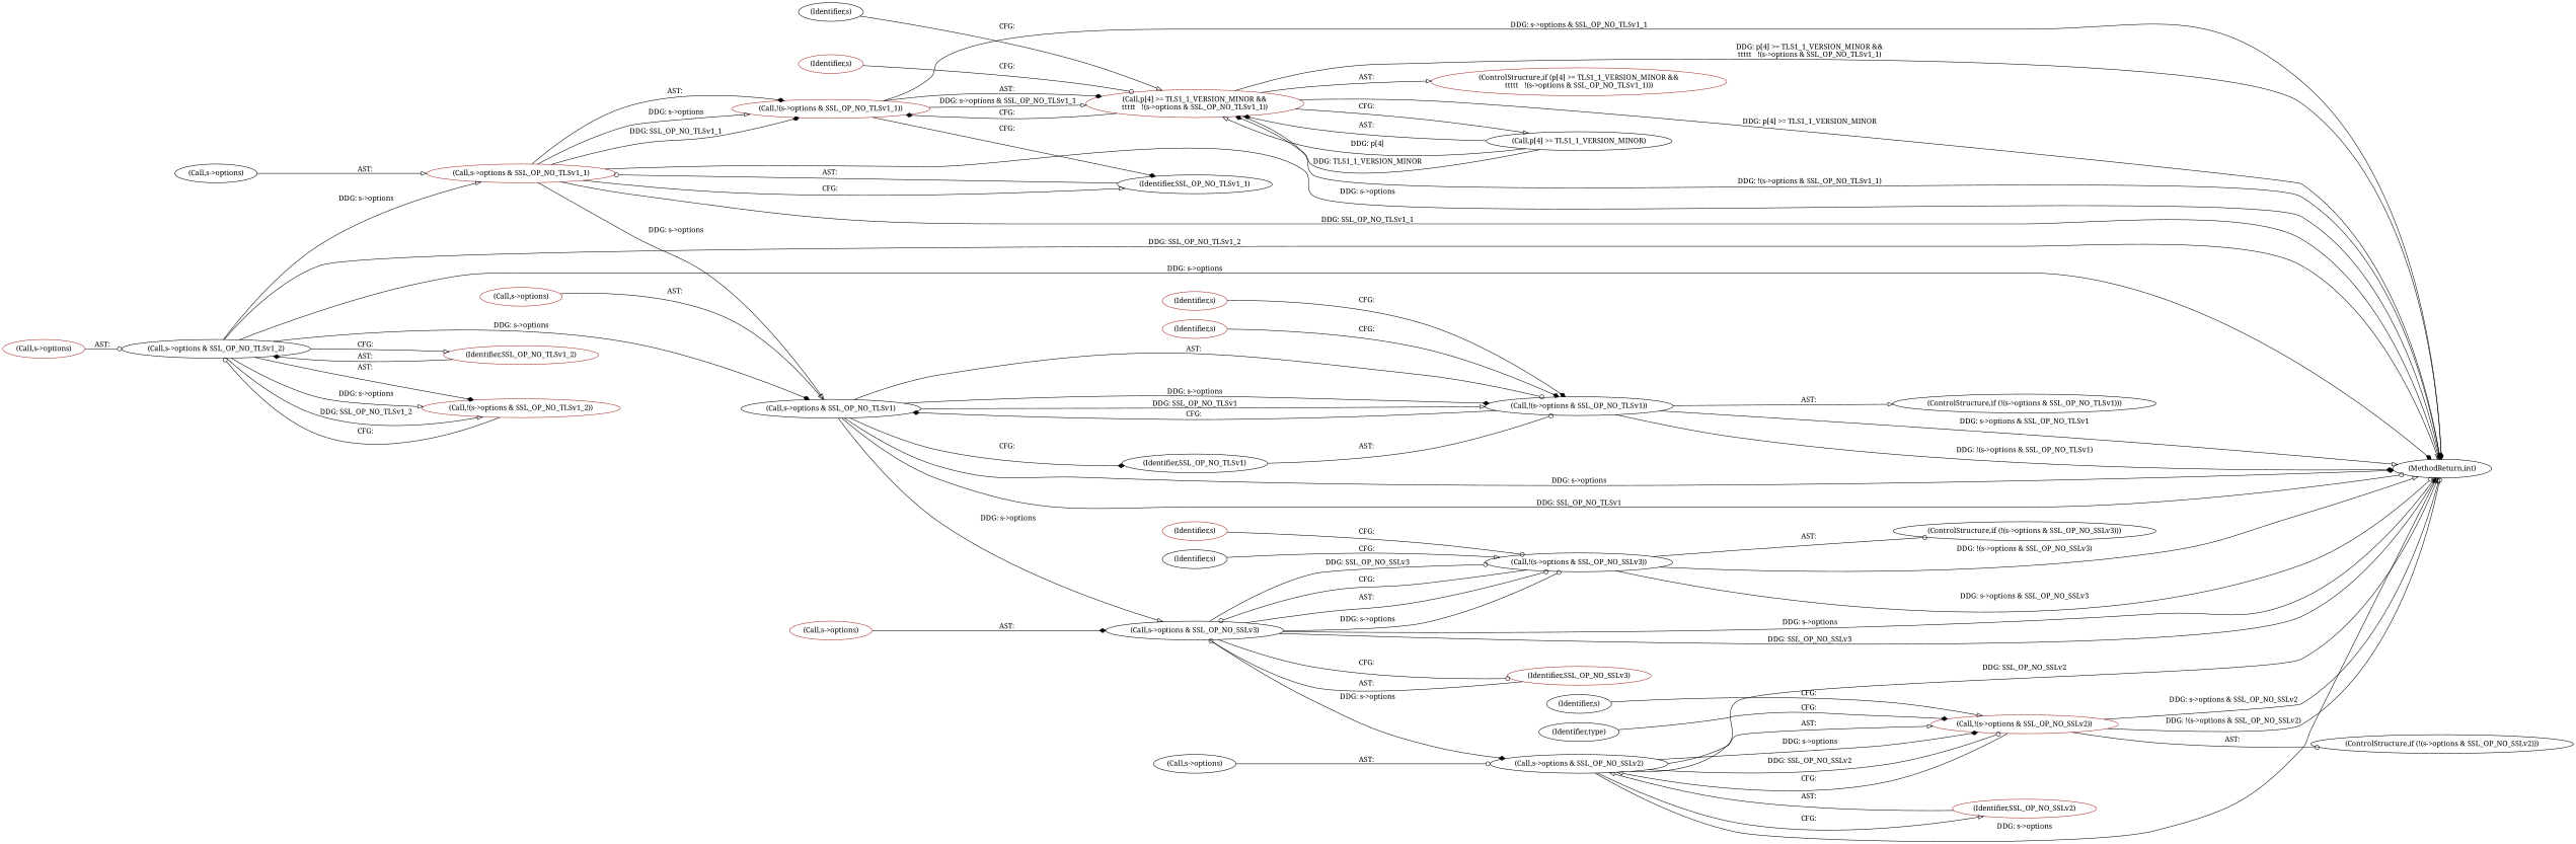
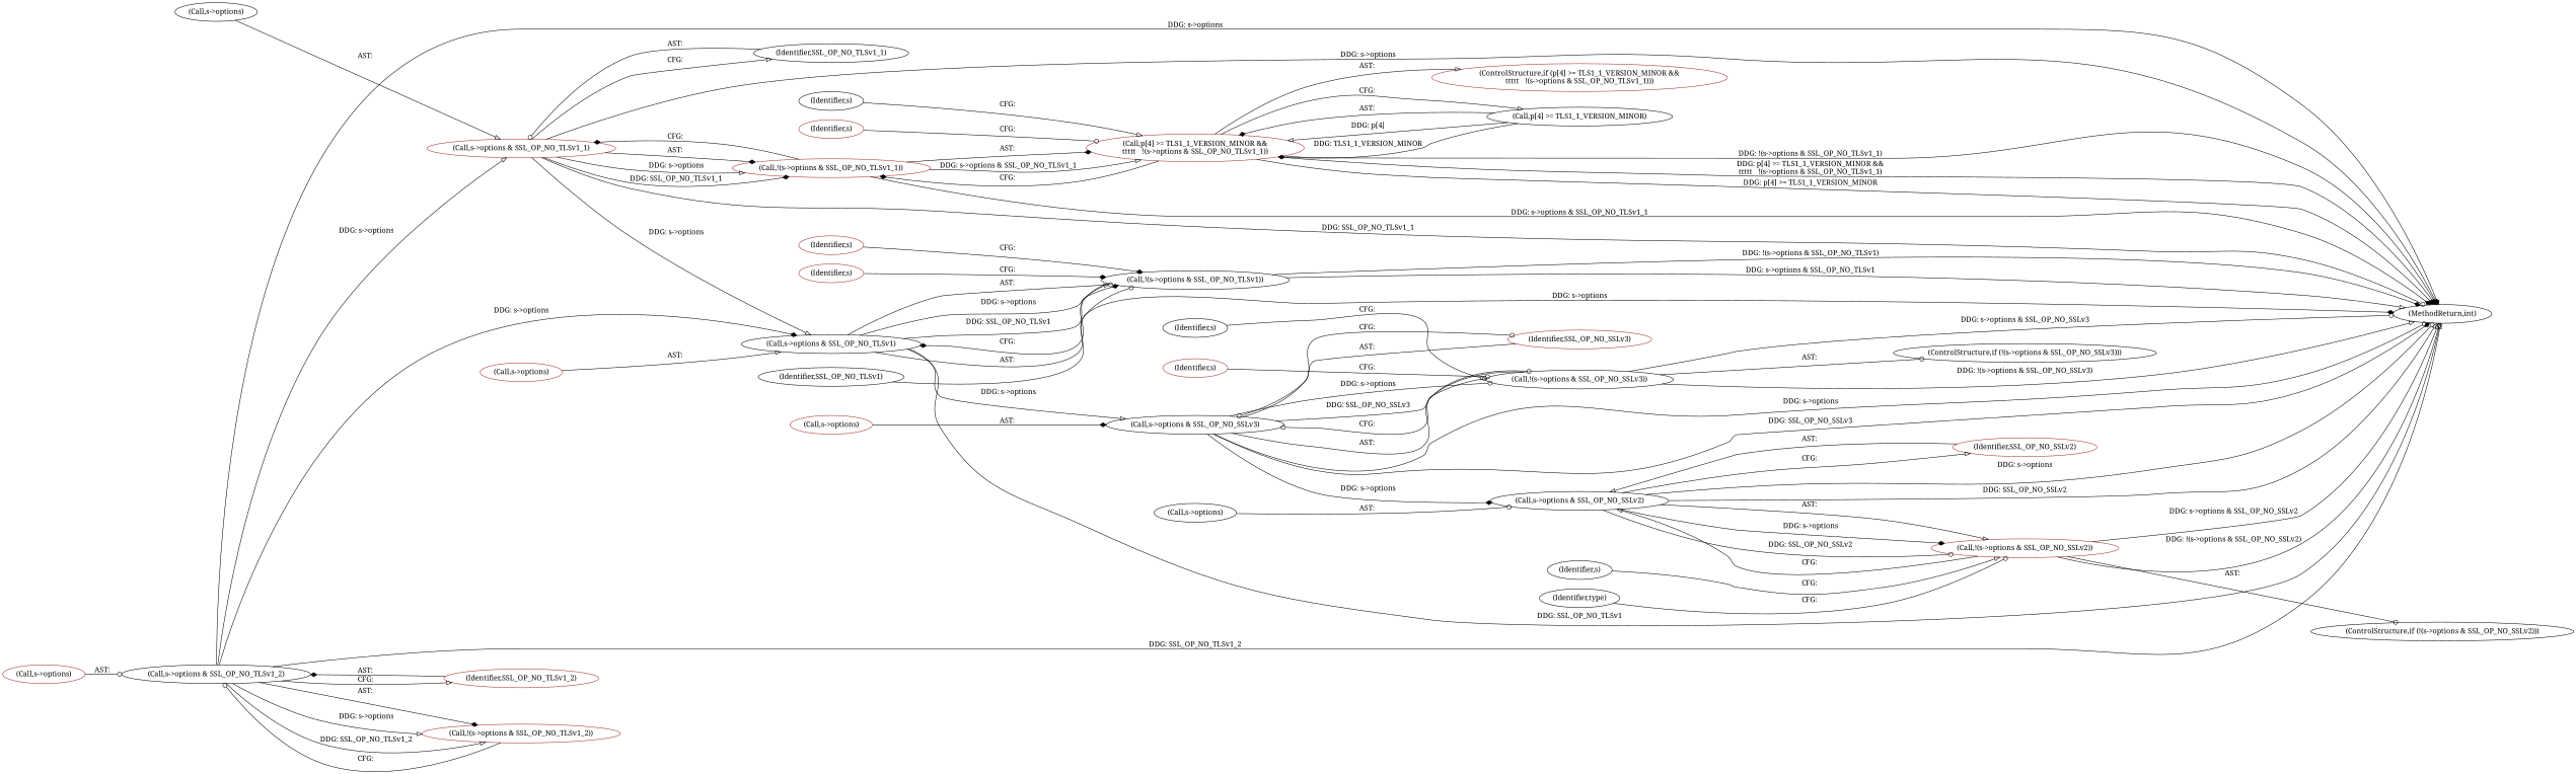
  digraph {
    fontname="Noto Serif"
    rankdir=LR
    node [color=black fontname="Noto Serif"]
    edge [arrowhead=onormal fontname="Noto Serif"]
    n1 [color=brown label="(Call,s->options & SSL_OP_NO_TLSv1_1)"]
    n2 [color=brown label="(Call,!(s->options & SSL_OP_NO_TLSv1_1))"]
    n3 [label="(Call,s->options & SSL_OP_NO_TLSv1)"]
    n4 [label="(Identifier,SSL_OP_NO_TLSv1_1)"]
    n5 [label="(MethodReturn,int)"]
    n6 [color=brown label="(Call,p[4] >= TLS1_1_VERSION_MINOR &&\n\t\t\t\t\t   !(s->options & SSL_OP_NO_TLSv1_1))"]
    n7 [label="(Call,!(s->options & SSL_OP_NO_TLSv1))"]
    n8 [label="(Call,s->options & SSL_OP_NO_SSLv3)"]
    n9 [label="(Identifier,SSL_OP_NO_TLSv1)"]
    n10 [label="(Call,s->options & SSL_OP_NO_TLSv1_2)"]
    n11 [color=brown label="(Identifier,SSL_OP_NO_TLSv1_2)"]
    n12 [color=brown label="(Call,!(s->options & SSL_OP_NO_TLSv1_2))"]
    n13 [color=brown label="(ControlStructure,if (p[4] >= TLS1_1_VERSION_MINOR &&\n\t\t\t\t\t   !(s->options & SSL_OP_NO_TLSv1_1)))"]
    n14 [label="(Call,p[4] >= TLS1_1_VERSION_MINOR)"]
-   n15 [label="(ControlStructure,if (!(s->options & SSL_OP_NO_TLSv1)))"]
    n16 [label="(Call,!(s->options & SSL_OP_NO_SSLv3))"]
    n17 [label="(Call,s->options & SSL_OP_NO_SSLv2)"]
    n18 [color=brown label="(Identifier,SSL_OP_NO_SSLv3)"]
    n19 [label="(ControlStructure,if (!(s->options & SSL_OP_NO_SSLv3)))"]
    n20 [color=brown label="(Call,!(s->options & SSL_OP_NO_SSLv2))"]
    n21 [color=brown label="(Identifier,SSL_OP_NO_SSLv2)"]
    n22 [label="(ControlStructure,if (!(s->options & SSL_OP_NO_SSLv2)))"]
    n23 [color=brown label="(Identifier,s)"]
    n24 [color=brown label="(Identifier,s)"]
    n25 [label="(Identifier,s)"]
    n26 [label="(Identifier,s)"]
    n27 [color=brown label="(Identifier,s)"]
    n28 [color=brown label="(Call,s->options)"]
    n29 [label="(Identifier,type)"]
    n30 [label="(Call,s->options)"]
    n31 [color=brown label="(Call,s->options)"]
    n32 [label="(Identifier,s)"]
    n33 [color=brown label="(Identifier,s)"]
    n34 [label="(Call,s->options)"]
    n35 [color=brown label="(Call,s->options)"]
    n1 -> n2 [arrowhead=diamond label="AST: "]
    n1 -> n2 [label="DDG: s->options"]
    n1 -> n2 [arrowhead=diamond label="DDG: SSL_OP_NO_TLSv1_1"]
    n1 -> n3 [label="DDG: s->options"]
    n1 -> n4 [label="CFG: "]
    n1 -> n5 [arrowhead=odot label="DDG: s->options"]
    n1 -> n5 [arrowhead=odot label="DDG: SSL_OP_NO_TLSv1_1"]
-   n2 -> n4 [arrowhead=diamond label="CFG: "]
+   n2 -> n1 [arrowhead=diamond label="CFG: "]
    n2 -> n5 [arrowhead=diamond label="DDG: s->options & SSL_OP_NO_TLSv1_1"]
    n2 -> n6 [arrowhead=diamond label="AST: "]
    n2 -> n6 [label="DDG: s->options & SSL_OP_NO_TLSv1_1"]
    n3 -> n5 [arrowhead=diamond label="DDG: s->options"]
    n3 -> n5 [arrowhead=odot label="DDG: SSL_OP_NO_TLSv1"]
    n3 -> n7 [arrowhead=odot label="AST: "]
    n3 -> n7 [arrowhead=diamond label="DDG: s->options"]
    n3 -> n7 [label="DDG: SSL_OP_NO_TLSv1"]
    n3 -> n8 [label="DDG: s->options"]
-   n3 -> n9 [arrowhead=diamond label="CFG: "]
    n4 -> n1 [arrowhead=odot label="AST: "]
    n6 -> n2 [arrowhead=diamond label="CFG: "]
    n6 -> n5 [arrowhead=diamond label="DDG: !(s->options & SSL_OP_NO_TLSv1_1)"]
    n6 -> n5 [arrowhead=diamond label="DDG: p[4] >= TLS1_1_VERSION_MINOR &&\n\t\t\t\t\t   !(s->options & SSL_OP_NO_TLSv1_1)"]
    n6 -> n5 [arrowhead=diamond label="DDG: p[4] >= TLS1_1_VERSION_MINOR"]
    n6 -> n13 [label="AST: "]
    n6 -> n14 [label="CFG: "]
    n7 -> n3 [arrowhead=diamond label="CFG: "]
    n7 -> n5 [arrowhead=diamond label="DDG: !(s->options & SSL_OP_NO_TLSv1)"]
    n7 -> n5 [label="DDG: s->options & SSL_OP_NO_TLSv1"]
-   n7 -> n15 [label="AST: "]
    n8 -> n5 [arrowhead=odot label="DDG: s->options"]
    n8 -> n5 [arrowhead=diamond label="DDG: SSL_OP_NO_SSLv3"]
    n8 -> n16 [arrowhead=odot label="AST: "]
    n8 -> n16 [arrowhead=odot label="DDG: s->options"]
    n8 -> n16 [arrowhead=odot label="DDG: SSL_OP_NO_SSLv3"]
    n8 -> n17 [arrowhead=diamond label="DDG: s->options"]
    n8 -> n18 [arrowhead=odot label="CFG: "]
    n9 -> n7 [arrowhead=odot label="AST: "]
    n10 -> n1 [label="DDG: s->options"]
    n10 -> n3 [arrowhead=diamond label="DDG: s->options"]
    n10 -> n5 [label="DDG: SSL_OP_NO_TLSv1_2"]
    n10 -> n5 [arrowhead=diamond label="DDG: s->options"]
    n10 -> n11 [label="CFG: "]
    n10 -> n12 [arrowhead=diamond label="AST: "]
    n10 -> n12 [label="DDG: s->options"]
    n10 -> n12 [label="DDG: SSL_OP_NO_TLSv1_2"]
    n11 -> n10 [arrowhead=diamond label="AST: "]
    n12 -> n10 [arrowhead=odot label="CFG: "]
    n14 -> n6 [arrowhead=diamond label="AST: "]
    n14 -> n6 [label="DDG: p[4]"]
    n14 -> n6 [arrowhead=diamond label="DDG: TLS1_1_VERSION_MINOR"]
    n16 -> n5 [arrowhead=odot label="DDG: s->options & SSL_OP_NO_SSLv3"]
    n16 -> n5 [label="DDG: !(s->options & SSL_OP_NO_SSLv3)"]
    n16 -> n8 [arrowhead=odot label="CFG: "]
    n16 -> n19 [arrowhead=odot label="AST: "]
    n17 -> n5 [arrowhead=odot label="DDG: s->options"]
    n17 -> n5 [label="DDG: SSL_OP_NO_SSLv2"]
    n17 -> n20 [label="AST: "]
    n17 -> n20 [arrowhead=diamond label="DDG: s->options"]
    n17 -> n20 [arrowhead=odot label="DDG: SSL_OP_NO_SSLv2"]
    n17 -> n21 [label="CFG: "]
    n18 -> n8 [arrowhead=odot label="AST: "]
    n20 -> n5 [label="DDG: s->options & SSL_OP_NO_SSLv2"]
    n20 -> n5 [arrowhead=odot label="DDG: !(s->options & SSL_OP_NO_SSLv2)"]
    n20 -> n17 [label="CFG: "]
    n20 -> n22 [arrowhead=odot label="AST: "]
    n21 -> n17 [label="AST: "]
    n23 -> n16 [arrowhead=odot label="CFG: "]
    n24 -> n7 [arrowhead=diamond label="CFG: "]
    n25 -> n20 [label="CFG: "]
    n26 -> n16 [label="CFG: "]
    n27 -> n7 [arrowhead=diamond label="CFG: "]
    n28 -> n8 [arrowhead=diamond label="AST: "]
-   n29 -> n20 [arrowhead=diamond label="CFG: "]
+   n29 -> n20 [arrowhead=odot label="CFG: "]
    n30 -> n1 [label="AST: "]
    n31 -> n10 [arrowhead=odot label="AST: "]
    n32 -> n6 [label="CFG: "]
    n33 -> n6 [arrowhead=odot label="CFG: "]
    n34 -> n17 [arrowhead=odot label="AST: "]
    n35 -> n3 [label="AST: "]
  }
